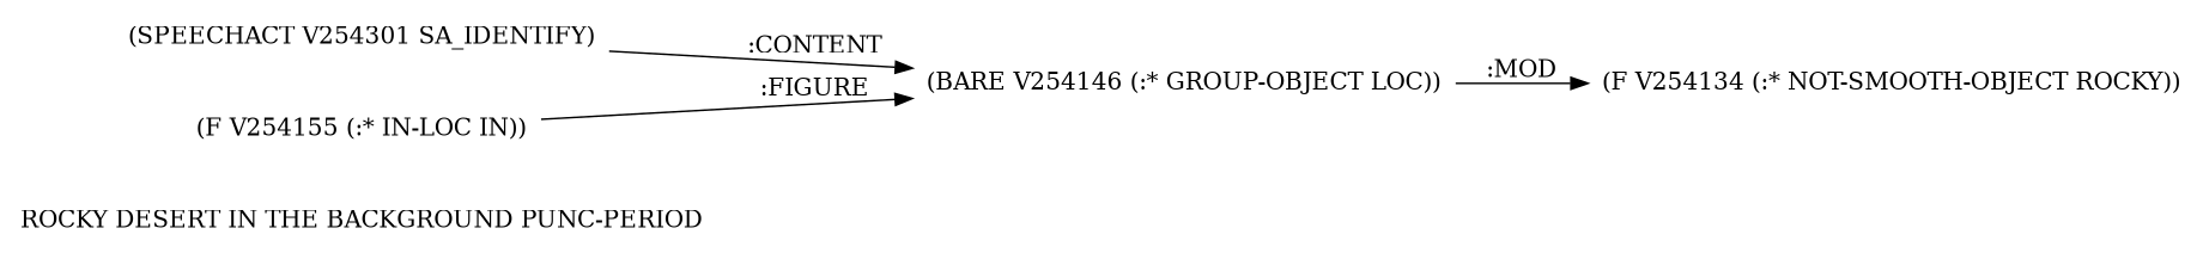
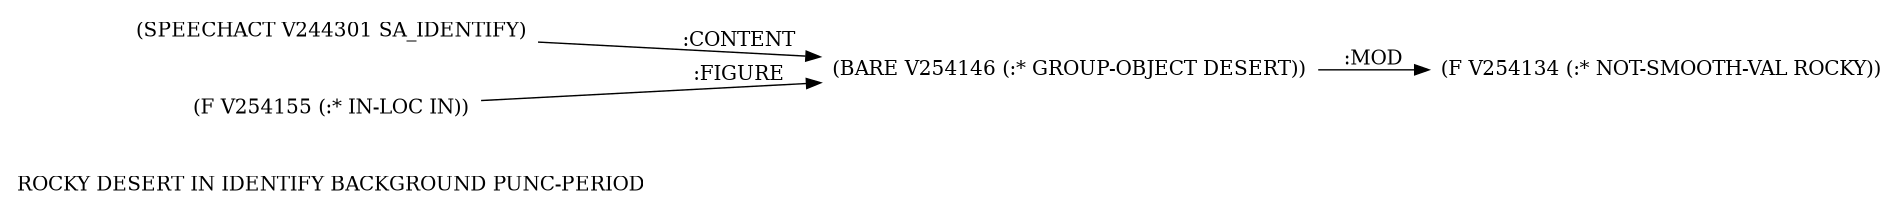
  digraph {
    rankdir=LR
    node [shape=none]
-   "ROCKY DESERT IN THE BACKGROUND PUNC-PERIOD"
-   n2 [label="(SPEECHACT V254301 SA_IDENTIFY)"]
-   n3 [label="(BARE V254146 (:* GROUP-OBJECT LOC))"]
-   n4 [label="(F V254134 (:* NOT-SMOOTH-OBJECT ROCKY))"]
+   "ROCKY DESERT IN THE BACKGROUND PUNC-PERIOD" [label="ROCKY DESERT IN IDENTIFY BACKGROUND PUNC-PERIOD"]
+   n2 [label="(SPEECHACT V244301 SA_IDENTIFY)"]
+   n3 [label="(BARE V254146 (:* GROUP-OBJECT DESERT))"]
+   n4 [label="(F V254134 (:* NOT-SMOOTH-VAL ROCKY))"]
    n5 [label="(F V254155 (:* IN-LOC IN))"]
    n2 -> n3 [label=":CONTENT"]
    n3 -> n4 [label=":MOD"]
    n5 -> n3 [label=":FIGURE"]
  }
